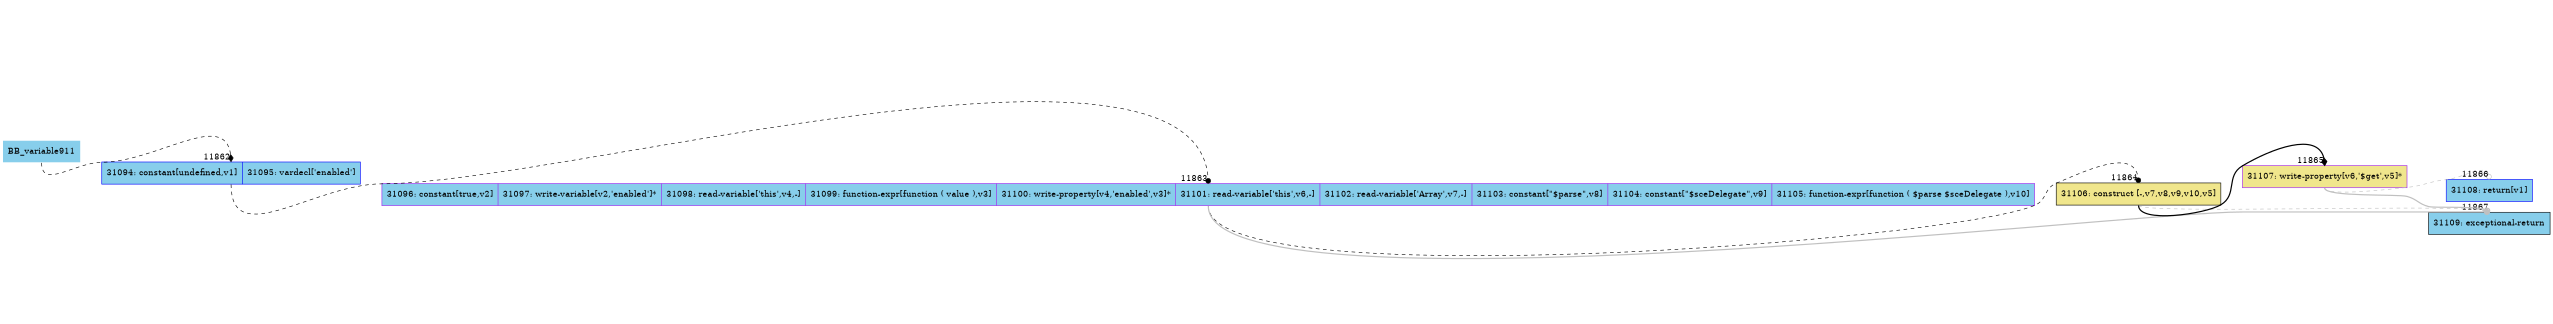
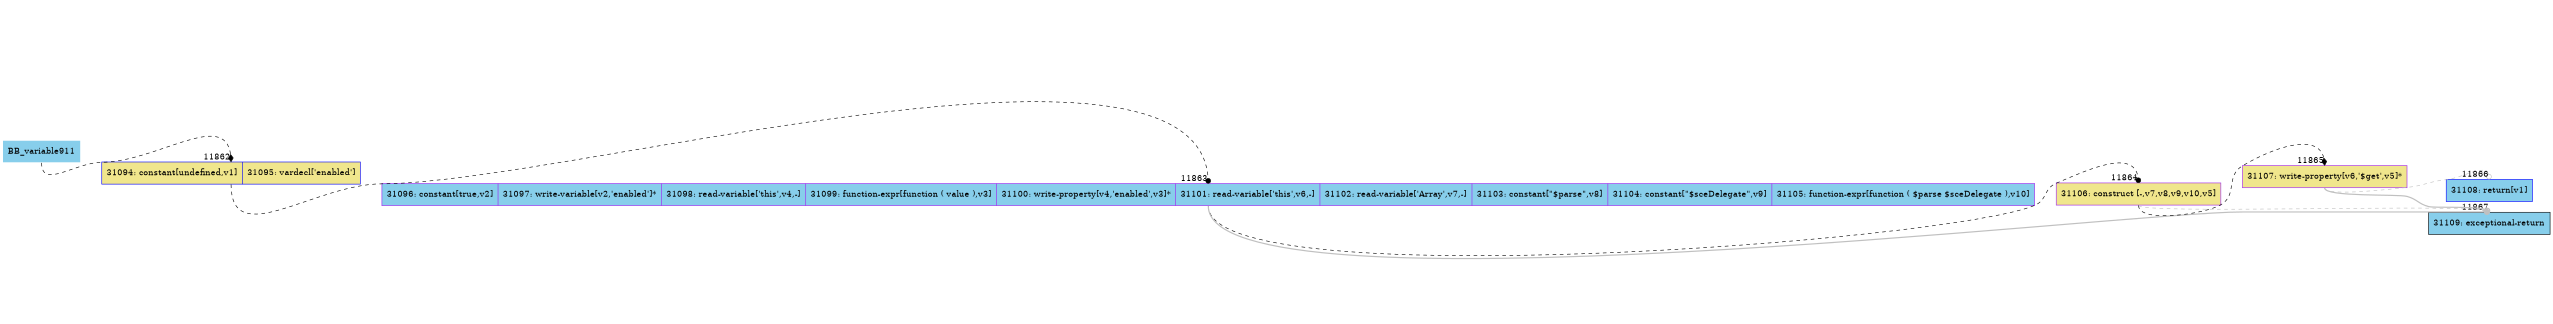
  digraph {
    rankdir=LR
    node [color=blue fillcolor=skyblue shape=record style=filled]
    edge [arrowhead=diamond headport=n style=dashed tailport=s]
    n1 [label=BB_variable911 shape=none]
-   n2 [label="{31094: constant[undefined,v1]|31095: vardecl['enabled']}"]
+   n2 [fillcolor=khaki label="{31094: constant[undefined,v1]|31095: vardecl['enabled']}"]
    n3 [color=purple label="{31096: constant[true,v2]|31097: write-variable[v2,'enabled']*|31098: read-variable['this',v4,-]|31099: function-expr[function ( value ),v3]|31100: write-property[v4,'enabled',v3]*|31101: read-variable['this',v6,-]|31102: read-variable['Array',v7,-]|31103: constant[\"$parse\",v8]|31104: constant[\"$sceDelegate\",v9]|31105: function-expr[function ( $parse $sceDelegate ),v10]}"]
-   n4 [color=black fillcolor=khaki label="{31106: construct [-,v7,v8,v9,v10,v5]}"]
+   n4 [color=purple fillcolor=khaki label="{31106: construct [-,v7,v8,v9,v10,v5]}"]
    n5 [color=black label="{31109: exceptional-return}"]
    n6 [color=purple fillcolor=khaki label="{31107: write-property[v6,'$get',v5]*}"]
    n7 [label="{31108: return[v1]}"]
    n1 -> n2 [headlabel="    11862"]
    n2 -> n3 [arrowhead=dot headlabel="      11863"]
    n3 -> n4 [arrowhead=dot headlabel="      11864"]
    n3 -> n5 [arrowhead=dot color=gray headlabel="      11867" style=bold]
    n4 -> n5 [color=gray]
-   n4 -> n6 [headlabel="      11865" style=bold]
+   n4 -> n6 [headlabel="      11865"]
    n6 -> n5 [arrowhead=odot color=gray style=bold]
    n6 -> n7 [arrowhead=odot color=gray headlabel="      11866"]
  }
